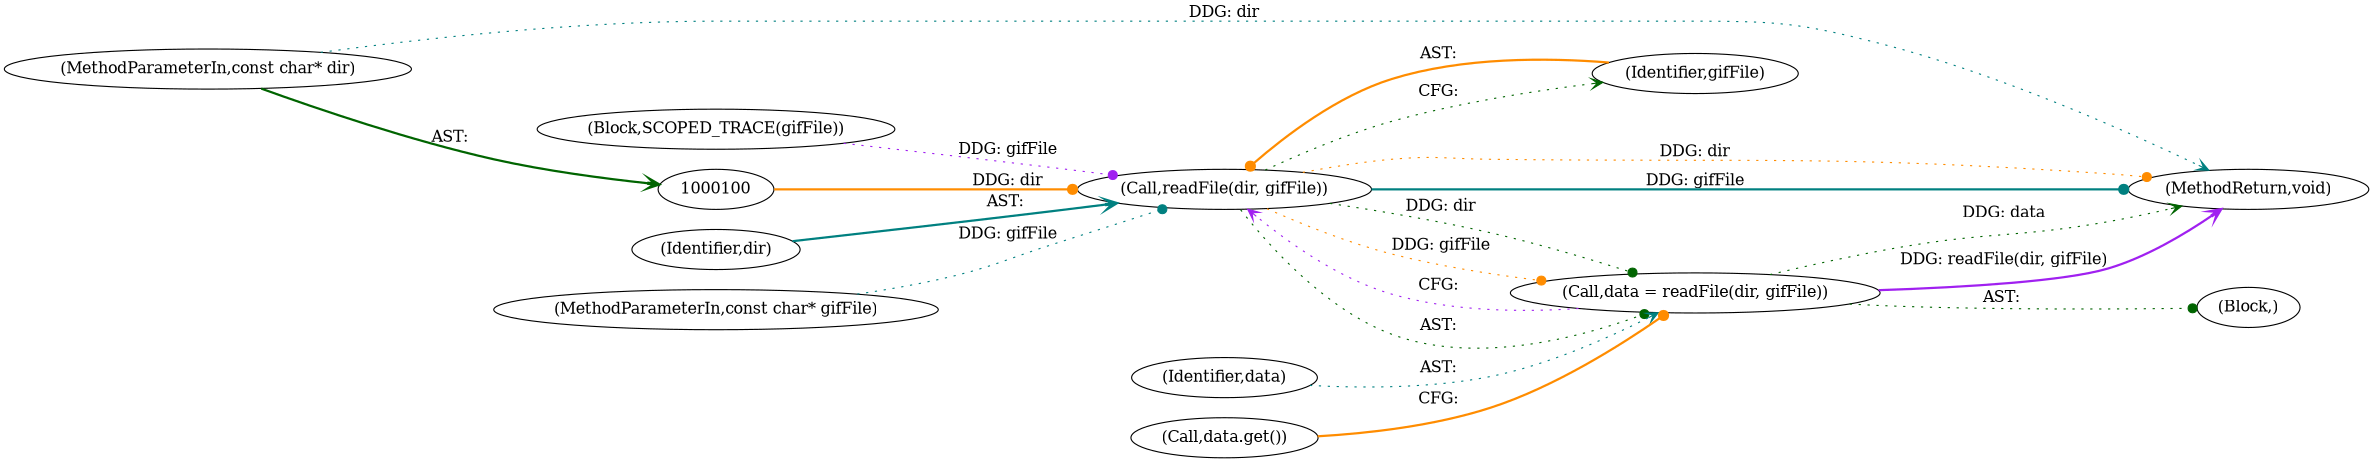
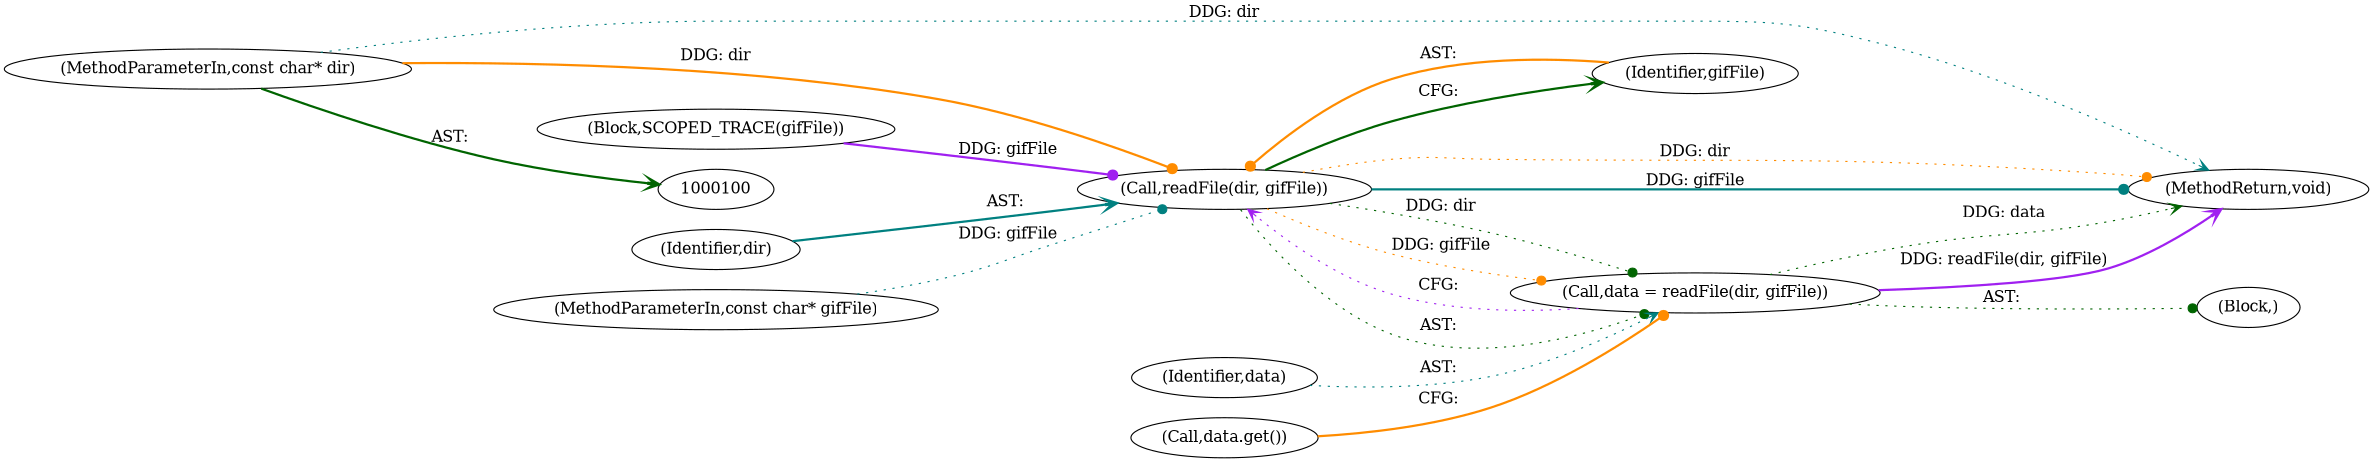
  digraph {
    rankdir=LR
    edge [arrowhead=dot color=darkgreen style=dotted]
    n1 [label="(MethodParameterIn,const char* dir)"]
    n2 [label="(Call,readFile(dir, gifFile))"]
    n3 [label="(MethodReturn,void)"]
    1000100
    n5 [label="(Call,data = readFile(dir, gifFile))"]
    n6 [label="(Identifier,gifFile)"]
    n7 [label="(Block,)"]
    n8 [label="(Identifier,data)"]
    n9 [label="(Identifier,dir)"]
    n10 [label="(MethodParameterIn,const char* gifFile)"]
    n11 [label="(Call,data.get())"]
    n12 [label="(Block,SCOPED_TRACE(gifFile))"]
-   1000100 -> n2 [color=darkorange label="DDG: dir" style=bold]
+   n1 -> n2 [color=darkorange label="DDG: dir" style=bold]
    n1 -> n3 [arrowhead=vee color=teal label="DDG: dir"]
    n1 -> 1000100 [arrowhead=vee label="AST: " style=bold]
    n2 -> n3 [color=darkorange label="DDG: dir"]
    n2 -> n3 [color=teal label="DDG: gifFile" style=bold]
    n2 -> n5 [label="AST: "]
    n2 -> n5 [label="DDG: dir"]
    n2 -> n5 [color=darkorange label="DDG: gifFile"]
-   n2 -> n6 [arrowhead=vee label="CFG: "]
+   n2 -> n6 [arrowhead=vee label="CFG: " style=bold]
    n5 -> n2 [arrowhead=vee color=purple label="CFG: "]
    n5 -> n3 [arrowhead=vee label="DDG: data"]
    n5 -> n3 [arrowhead=vee color=purple label="DDG: readFile(dir, gifFile)" style=bold]
    n5 -> n7 [label="AST: "]
    n6 -> n2 [color=darkorange label="AST: " style=bold]
    n8 -> n5 [arrowhead=vee color=teal label="AST: "]
    n9 -> n2 [arrowhead=vee color=teal label="AST: " style=bold]
    n10 -> n2 [color=teal label="DDG: gifFile"]
    n11 -> n5 [color=darkorange label="CFG: " style=bold]
-   n12 -> n2 [color=purple label="DDG: gifFile"]
+   n12 -> n2 [color=purple label="DDG: gifFile" style=bold]
  }
